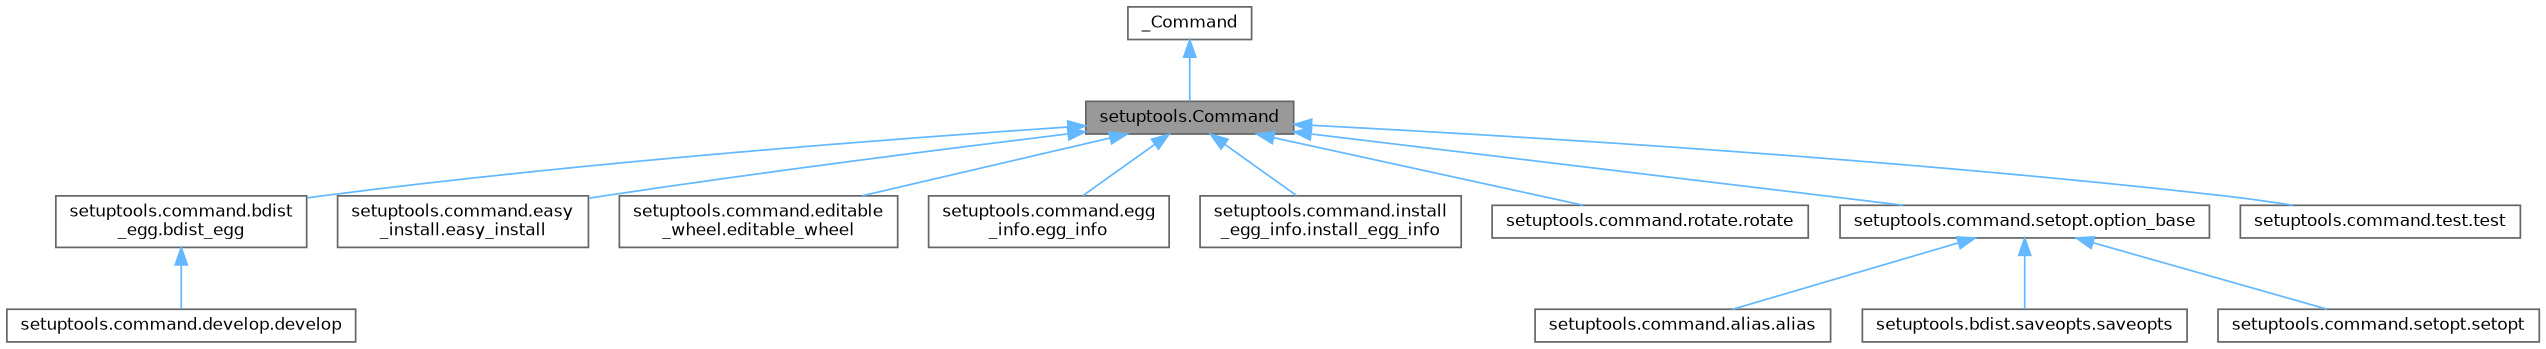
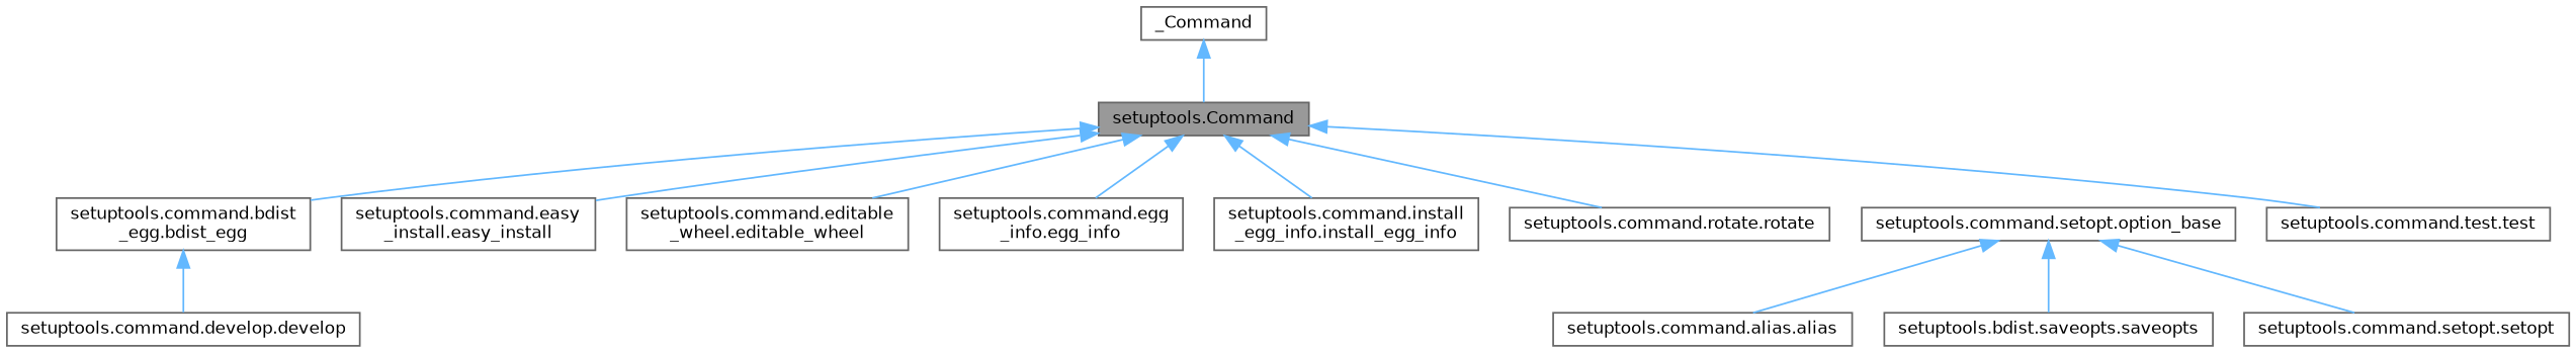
  digraph {
    rankdir=TB
    node [color=gray40 fillcolor=white fontname=Helvetica fontsize=10 shape=box style=filled]
    edge [color=steelblue1 dir=back fontname=Helvetica fontsize=10 labelfontname=Helvetica labelfontsize=10 style=solid]
    n1 [fillcolor=grey60 fontcolor=black height=0.2 label="setuptools.Command" width=0.4]
    n2 [height=0.2 label="setuptools.command.bdist\l_egg.bdist_egg" width=0.4]
    n3 [height=0.2 label="setuptools.command.easy\l_install.easy_install" width=0.4]
    n4 [height=0.2 label="setuptools.command.editable\l_wheel.editable_wheel" width=0.4]
    n5 [height=0.2 label="setuptools.command.egg\l_info.egg_info" width=0.4]
    n6 [height=0.2 label="setuptools.command.install\l_egg_info.install_egg_info" width=0.4]
    n7 [height=0.2 label="setuptools.command.rotate.rotate" width=0.4]
    n8 [height=0.2 label="setuptools.command.setopt.option_base" width=0.4]
    n9 [height=0.2 label="setuptools.command.test.test" width=0.4]
    n10 [height=0.2 label="setuptools.command.develop.develop" width=0.4]
    n11 [height=0.2 label="setuptools.command.alias.alias" width=0.4]
    n12 [height=0.2 label="setuptools.bdist.saveopts.saveopts" width=0.4]
    n13 [height=0.2 label="setuptools.command.setopt.setopt" width=0.4]
    n14 [height=0.2 label=_Command width=0.4]
    n1 -> n2
    n1 -> n3
    n1 -> n4
    n1 -> n5
    n1 -> n6
    n1 -> n7
-   n1 -> n8
    n1 -> n9
    n2 -> n10
    n8 -> n11
    n8 -> n12
    n8 -> n13
    n14 -> n1
  }
